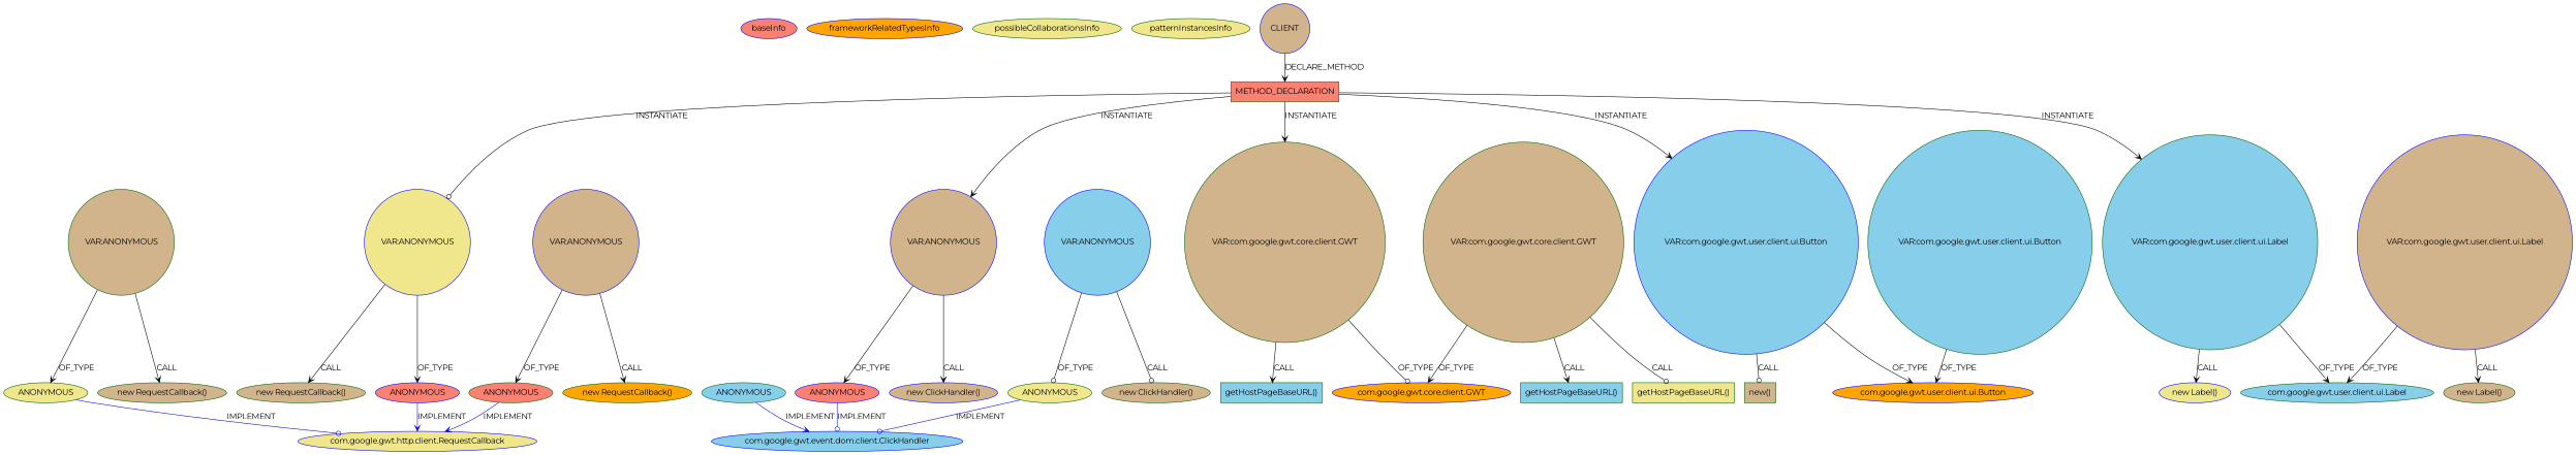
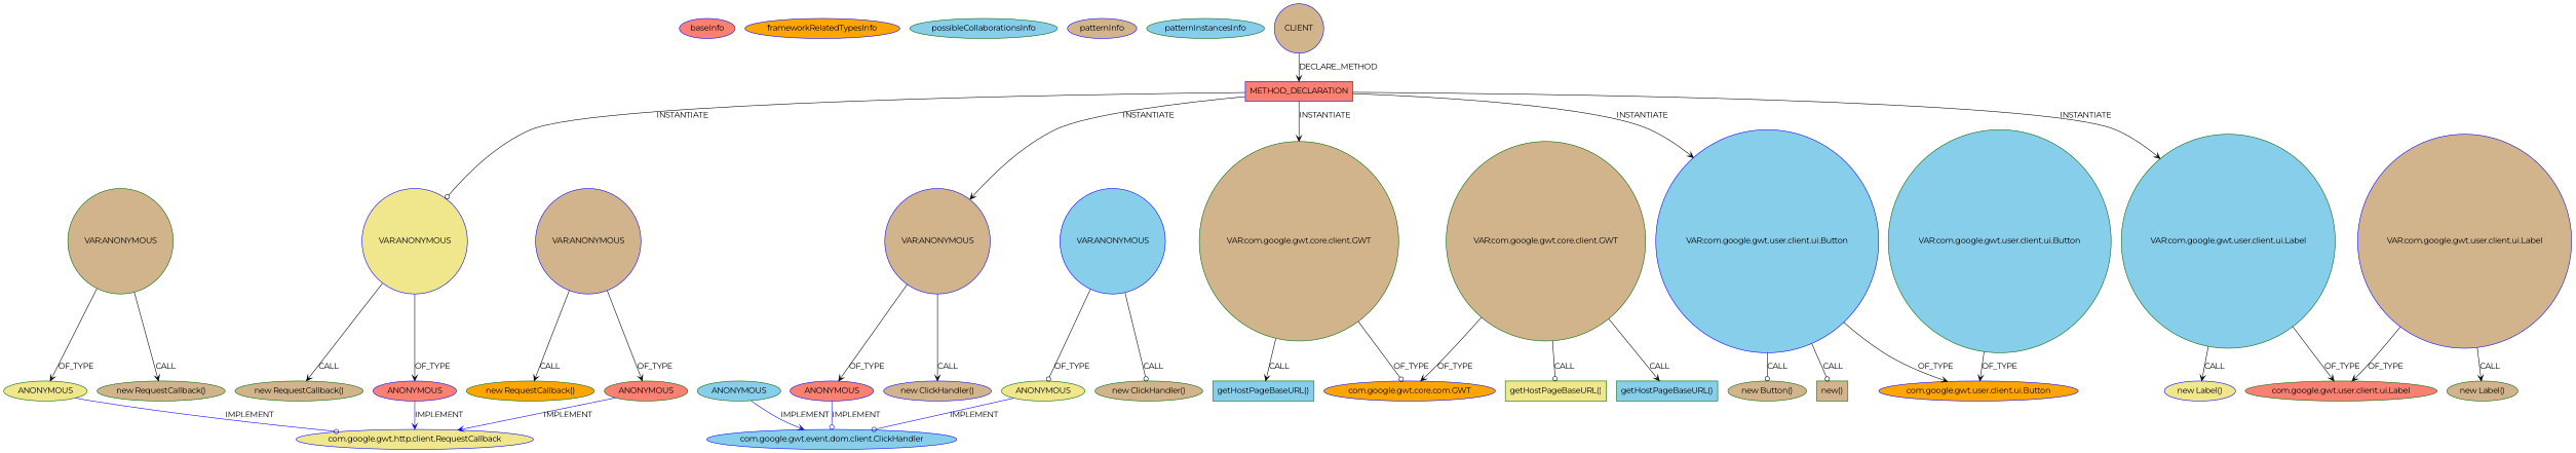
  digraph {
    fontname=Montserrat
    node [color=darkgreen fillcolor=tan fontname=Montserrat style=filled isFrameworkType=false vertexType=VARIABLE_EXPRESION]
    edge [arrowhead=vee fontname=Montserrat]
    baseInfo [category=pattern color=blue fillcolor=salmon graphId=290 isAnonymous=false possibleRelation=false isFrameworkType="" vertexType=""]
    frameworkRelatedTypesInfo [color=blue fillcolor=orange isFrameworkType="" vertexType=""]
-   possibleCollaborationsInfo [fillcolor=khaki isFrameworkType="" vertexType=""]
-   patternInstancesInfo [0="12010994-GLI-TP1~/12010994-GLI-TP1/GLI-TP1-master/src/main/java/fr/istic/m2gl/gli/client/gli.java~gli~1" 1="12010994-GLI-TP1~/12010994-GLI-TP1/GLI-TP1-master/src/main/java/fr/istic/m2gl/gli/client/TableWidget.java~TableWidget~8" fillcolor=khaki isFrameworkType="" vertexType=""]
+   possibleCollaborationsInfo [fillcolor=skyblue isFrameworkType="" vertexType=""]
+   patternInfo [color=blue frequency=2.0 patternRootClient=0 isFrameworkType="" vertexType=""]
+   patternInstancesInfo [0="12010994-GLI-TP1~/12010994-GLI-TP1/GLI-TP1-master/src/main/java/fr/istic/m2gl/gli/client/gli.java~gli~1" 1="12010994-GLI-TP1~/12010994-GLI-TP1/GLI-TP1-master/src/main/java/fr/istic/m2gl/gli/client/TableWidget.java~TableWidget~8" fillcolor=skyblue isFrameworkType="" vertexType=""]
    n6 [color=blue fillcolor=khaki label="com.google.gwt.http.client.RequestCallback" vertexType=FRAMEWORK_INTERFACE_TYPE]
    n7 [fillcolor=khaki label=ANONYMOUS vertexType=REFERENCE_ANONYMOUS_DECLARATION]
    n8 [color=blue fillcolor=salmon label=ANONYMOUS vertexType=REFERENCE_ANONYMOUS_DECLARATION]
    n9 [fillcolor=salmon label=ANONYMOUS vertexType=REFERENCE_ANONYMOUS_DECLARATION]
    n10 [color=blue fillcolor=khaki label="VAR:ANONYMOUS" shape=circle]
    n11 [label="new RequestCallback()" vertexType=CONSTRUCTOR_CALL]
    n12 [label="VAR:ANONYMOUS" shape=circle]
    n13 [label="new RequestCallback()" vertexType=CONSTRUCTOR_CALL]
    n14 [color=blue label="VAR:ANONYMOUS" shape=circle]
    n15 [fillcolor=orange label="new RequestCallback()" vertexType=CONSTRUCTOR_CALL]
-   n16 [fillcolor=salmon label=METHOD_DECLARATION shape=box vertexType=CLIENT_METHOD_DECLARATION]
+   n16 [color=blue fillcolor=salmon label=METHOD_DECLARATION shape=box vertexType=CLIENT_METHOD_DECLARATION]
    n17 [color=blue label="VAR:ANONYMOUS" shape=circle]
    n18 [label="VAR:com.google.gwt.core.client.GWT" shape=circle]
    n19 [color=blue fillcolor=skyblue label="VAR:com.google.gwt.user.client.ui.Button" shape=circle]
    n20 [fillcolor=skyblue label="VAR:com.google.gwt.user.client.ui.Label" shape=circle]
    n21 [color=blue fillcolor=salmon label=ANONYMOUS vertexType=REFERENCE_ANONYMOUS_DECLARATION]
    n22 [color=blue label="new ClickHandler()" vertexType=CONSTRUCTOR_CALL]
    n23 [fillcolor=skyblue label="getHostPageBaseURL()" shape=box vertexType=INSIDE_CALL]
-   n24 [color=blue fillcolor=orange label="com.google.gwt.core.client.GWT" vertexType=FRAMEWORK_CLASS_TYPE]
+   n24 [color=blue fillcolor=orange label="com.google.gwt.core.com.GWT" vertexType=FRAMEWORK_CLASS_TYPE]
    n25 [label="new()" shape=box vertexType=INSIDE_CALL]
+   n26 [label="new Button()" vertexType=CONSTRUCTOR_CALL]
    n27 [color=blue fillcolor=orange label="com.google.gwt.user.client.ui.Button" vertexType=FRAMEWORK_CLASS_TYPE]
    n28 [color=blue fillcolor=khaki label="new Label()" vertexType=CONSTRUCTOR_CALL]
-   n29 [fillcolor=skyblue label="com.google.gwt.user.client.ui.Label" vertexType=FRAMEWORK_CLASS_TYPE]
+   n29 [fillcolor=salmon label="com.google.gwt.user.client.ui.Label" vertexType=FRAMEWORK_CLASS_TYPE]
    n30 [color=blue label=CLIENT shape=circle vertexType=ROOT_CLIENT_CLASS_DECLARATION]
    n31 [color=blue fillcolor=skyblue label="com.google.gwt.event.dom.client.ClickHandler" vertexType=FRAMEWORK_INTERFACE_TYPE]
    n32 [fillcolor=skyblue label=ANONYMOUS vertexType=REFERENCE_ANONYMOUS_DECLARATION]
    n33 [fillcolor=khaki label=ANONYMOUS vertexType=REFERENCE_ANONYMOUS_DECLARATION]
    n34 [color=blue fillcolor=skyblue label="VAR:ANONYMOUS" shape=circle]
    n35 [label="new ClickHandler()" vertexType=CONSTRUCTOR_CALL]
    n36 [label="VAR:com.google.gwt.core.client.GWT" shape=circle]
    n37 [fillcolor=khaki label="getHostPageBaseURL()" shape=box vertexType=INSIDE_CALL]
    n38 [fillcolor=skyblue label="getHostPageBaseURL()" shape=box vertexType=INSIDE_CALL]
    n39 [color=blue label="VAR:com.google.gwt.user.client.ui.Label" shape=circle]
    n40 [label="new Label()" vertexType=CONSTRUCTOR_CALL]
    n41 [fillcolor=skyblue label="VAR:com.google.gwt.user.client.ui.Button" shape=circle]
    n7 -> n6 [arrowhead=odot color=blue label=IMPLEMENT]
    n8 -> n6 [color=blue label=IMPLEMENT]
    n9 -> n6 [color=blue label=IMPLEMENT]
    n10 -> n8 [label=OF_TYPE]
    n10 -> n11 [label=CALL]
    n12 -> n7 [label=OF_TYPE]
    n12 -> n13 [label=CALL]
    n14 -> n9 [label=OF_TYPE]
    n14 -> n15 [label=CALL]
    n16 -> n10 [arrowhead=odot label=INSTANTIATE]
    n16 -> n17 [label=INSTANTIATE]
    n16 -> n18 [label=INSTANTIATE]
    n16 -> n19 [label=INSTANTIATE]
    n16 -> n20 [label=INSTANTIATE]
    n17 -> n21 [label=OF_TYPE]
    n17 -> n22 [label=CALL]
    n18 -> n23 [label=CALL]
    n18 -> n24 [arrowhead=odot label=OF_TYPE]
    n19 -> n25 [arrowhead=odot label=CALL]
+   n19 -> n26 [arrowhead=odot label=CALL]
    n19 -> n27 [label=OF_TYPE]
    n20 -> n28 [label=CALL]
    n20 -> n29 [label=OF_TYPE]
    n21 -> n31 [arrowhead=odot color=blue label=IMPLEMENT]
    n30 -> n16 [label=DECLARE_METHOD]
    n32 -> n31 [color=blue label=IMPLEMENT]
    n33 -> n31 [arrowhead=odot color=blue label=IMPLEMENT]
    n34 -> n33 [arrowhead=odot label=OF_TYPE]
    n34 -> n35 [arrowhead=odot label=CALL]
    n36 -> n24 [label=OF_TYPE]
    n36 -> n37 [arrowhead=odot label=CALL]
    n36 -> n38 [label=CALL]
    n39 -> n29 [label=OF_TYPE]
    n39 -> n40 [label=CALL]
    n41 -> n27 [label=OF_TYPE]
  }
